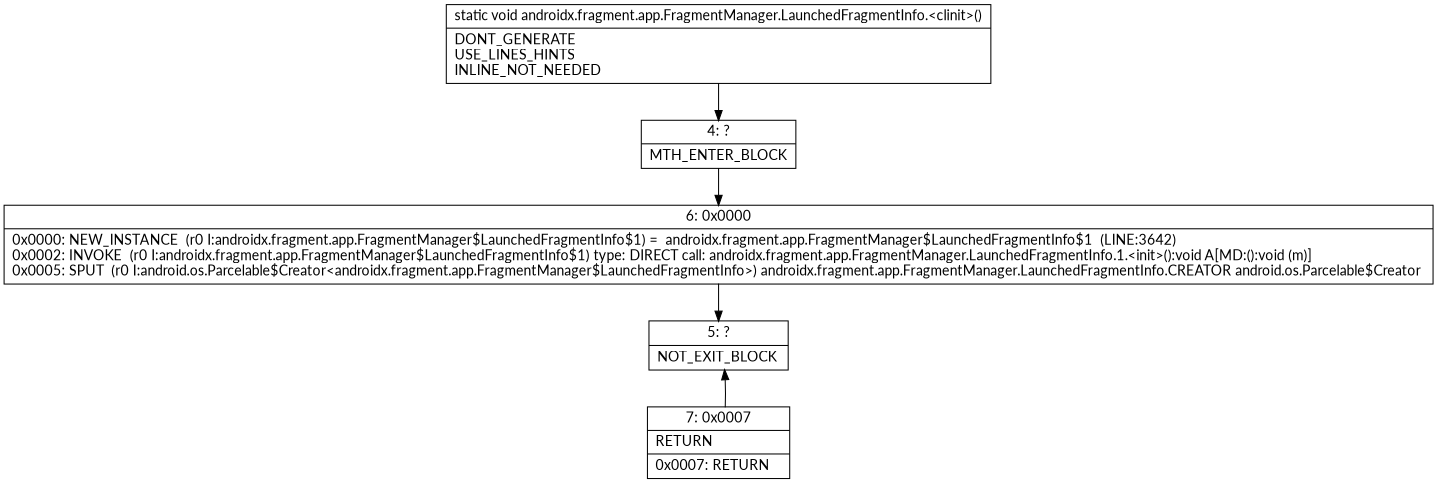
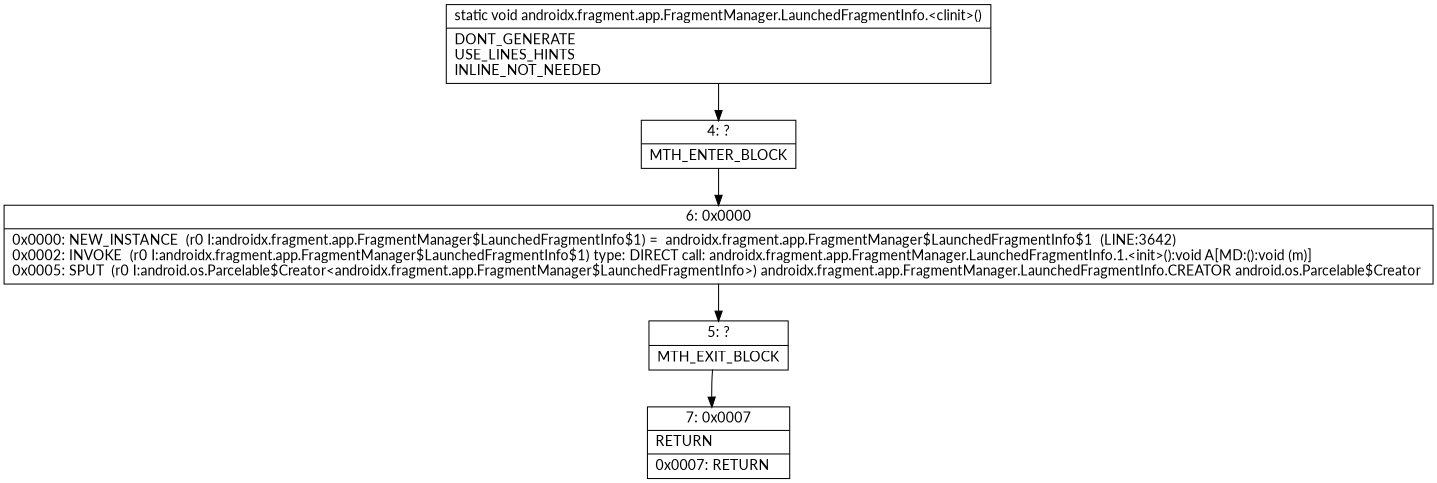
  digraph {
    fontname=Lato
    node [fontname=Lato shape=record]
    edge [fontname=Lato]
    n1 [label="{4\:\ ?|MTH_ENTER_BLOCK\l}"]
    n2 [label="{6\:\ 0x0000|0x0000: NEW_INSTANCE  (r0 I:androidx.fragment.app.FragmentManager$LaunchedFragmentInfo$1) =  androidx.fragment.app.FragmentManager$LaunchedFragmentInfo$1  (LINE:3642)\l0x0002: INVOKE  (r0 I:androidx.fragment.app.FragmentManager$LaunchedFragmentInfo$1) type: DIRECT call: androidx.fragment.app.FragmentManager.LaunchedFragmentInfo.1.\<init\>():void A[MD:():void (m)]\l0x0005: SPUT  (r0 I:android.os.Parcelable$Creator\<androidx.fragment.app.FragmentManager$LaunchedFragmentInfo\>) androidx.fragment.app.FragmentManager.LaunchedFragmentInfo.CREATOR android.os.Parcelable$Creator \l}"]
-   n3 [label="{5\:\ ?|NOT_EXIT_BLOCK\l}"]
+   n3 [label="{5\:\ ?|MTH_EXIT_BLOCK\l}"]
    n4 [label="{7\:\ 0x0007|RETURN\l|0x0007: RETURN   \l}"]
    n5 [label="{static void androidx.fragment.app.FragmentManager.LaunchedFragmentInfo.\<clinit\>()  | DONT_GENERATE\lUSE_LINES_HINTS\lINLINE_NOT_NEEDED\l}"]
    n1 -> n2
    n2 -> n3
-   n4 -> n3
+   n3 -> n4
    n5 -> n1
  }
